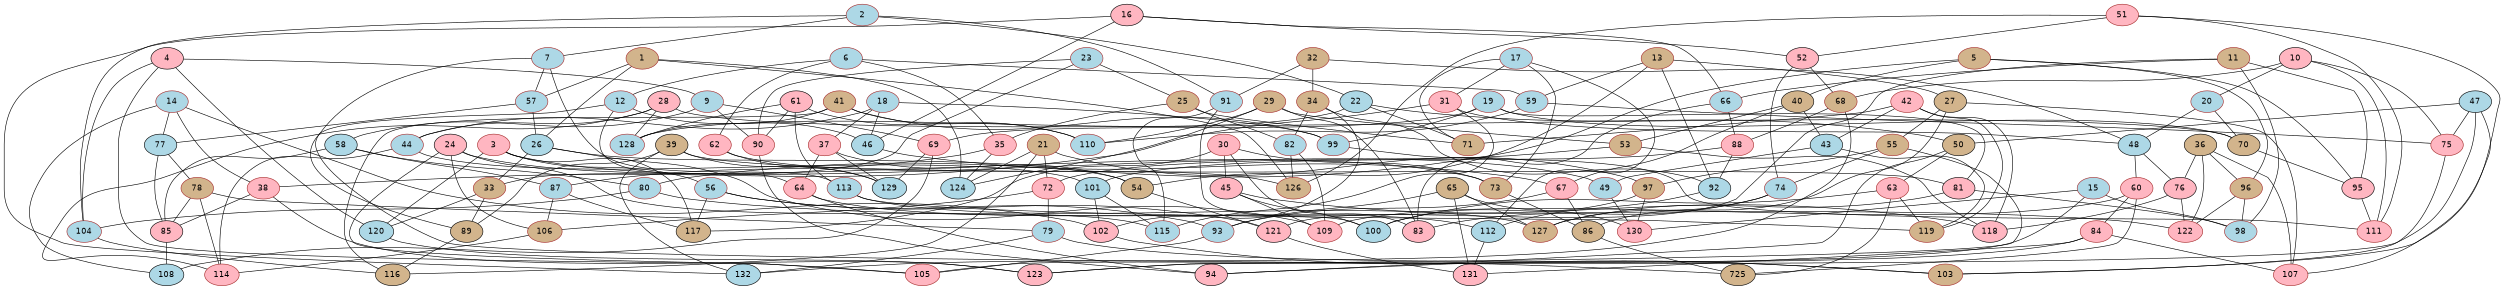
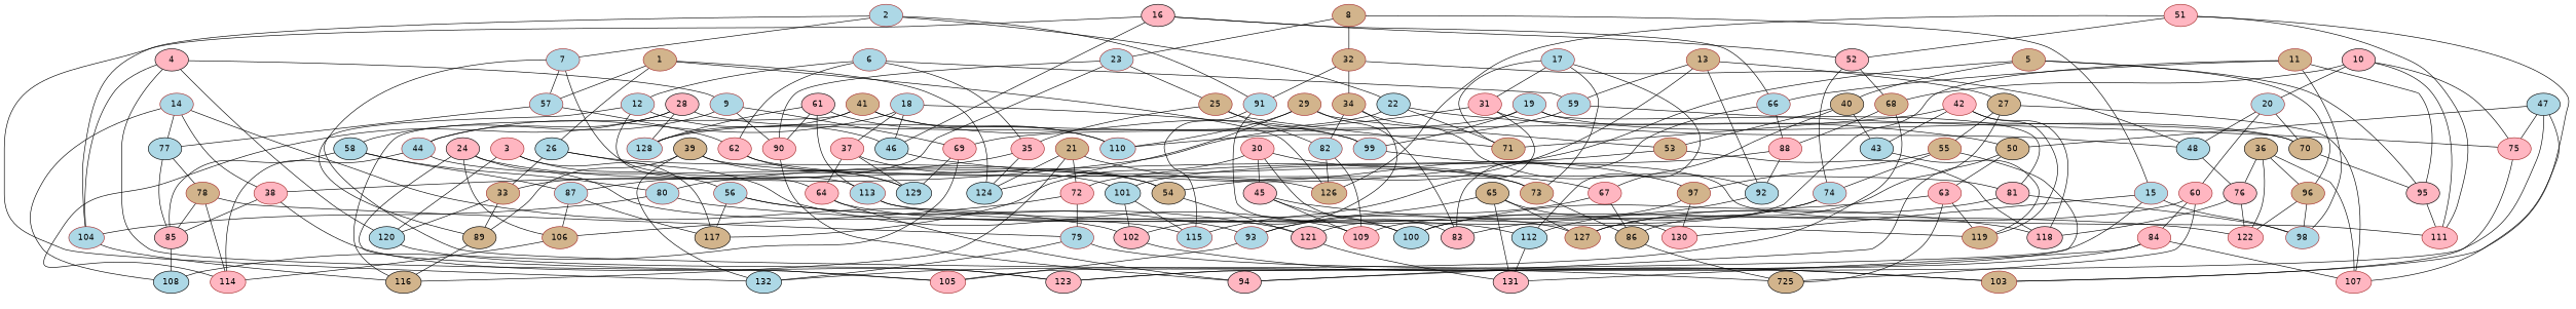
  graph {
    fontname="DejaVu Sans"
    node [color=brown fillcolor=lightblue fontname="DejaVu Sans" style=filled]
    edge [fontname="DejaVu Sans"]
    1 [fillcolor=tan]
    26 [color=black]
    57
    124 [color=black]
    126 [fillcolor=tan]
    54 [color=black fillcolor=tan]
    33 [fillcolor=tan]
    109 [fillcolor=lightpink]
    62 [fillcolor=lightpink]
    77 [color=black]
    2
    7
    22 [color=black]
    91
    104
    113
    n17 [color=black fillcolor=tan label=725]
    71 [fillcolor=tan]
    50 [color=black fillcolor=tan]
    128
    115
    100 [color=black]
    116 [color=black fillcolor=tan]
    3 [fillcolor=lightpink]
-   49
    56
    117 [color=black fillcolor=tan]
    120 [color=black]
    130 [fillcolor=lightpink]
    121 [color=black fillcolor=lightpink]
    93
    123 [color=black fillcolor=lightpink]
    4 [color=black fillcolor=lightpink]
    9
    105 [fillcolor=lightpink]
    58 [color=black]
    69 [fillcolor=lightpink]
    90 [fillcolor=lightpink]
    5 [fillcolor=tan]
    40 [color=black fillcolor=tan]
    80
    95 [color=black fillcolor=lightpink]
    96 [fillcolor=tan]
    53 [fillcolor=tan]
    43 [color=black]
    67 [fillcolor=lightpink]
    122 [fillcolor=lightpink]
    111 [fillcolor=lightpink]
    98
    6
    12
    35 [fillcolor=lightpink]
    59
    46 [color=black]
    64 [fillcolor=lightpink]
    89 [color=black fillcolor=tan]
    87
    75 [fillcolor=lightpink]
    110
    129 [color=black]
    119 [fillcolor=tan]
    127 [fillcolor=tan]
+   8 [fillcolor=tan]
    15
    23
    32 [fillcolor=tan]
    25 [fillcolor=tan]
    48 [color=black]
    34 [fillcolor=tan]
    85 [color=black fillcolor=lightpink]
    108 [color=black]
    94 [color=black fillcolor=lightpink]
    10 [color=black fillcolor=lightpink]
    20
    68 [fillcolor=tan]
    70 [color=black fillcolor=tan]
    60 [fillcolor=lightpink]
    132 [color=black]
    88 [fillcolor=lightpink]
    103 [fillcolor=tan]
    11 [fillcolor=tan]
    66
    83 [color=black fillcolor=lightpink]
    131 [color=black fillcolor=lightpink]
    112 [color=black]
    13 [fillcolor=tan]
    27 [color=black fillcolor=tan]
    92 [color=black]
    55 [fillcolor=tan]
    86 [color=black fillcolor=tan]
    107 [fillcolor=lightpink]
    38 [fillcolor=lightpink]
    14
    102 [color=black fillcolor=lightpink]
    78 [fillcolor=tan]
    16 [color=black fillcolor=lightpink]
    52 [color=black fillcolor=lightpink]
    74
    31 [fillcolor=lightpink]
    17
    73 [fillcolor=tan]
    18
    37 [fillcolor=lightpink]
    44
    99
    114 [fillcolor=lightpink]
    101 [color=black]
    19
    81 [color=black fillcolor=lightpink]
    76 [color=black fillcolor=lightpink]
    84 [fillcolor=lightpink]
    21 [fillcolor=tan]
    72 [fillcolor=lightpink]
    97 [fillcolor=tan]
    106 [fillcolor=tan]
    79
    63 [fillcolor=lightpink]
    82
    24 [color=black fillcolor=lightpink]
    28 [color=black fillcolor=lightpink]
    29 [fillcolor=tan]
    118 [color=black fillcolor=lightpink]
    30 [fillcolor=lightpink]
    45 [color=black fillcolor=lightpink]
    36 [color=black fillcolor=tan]
    39 [color=black fillcolor=tan]
    41 [fillcolor=tan]
    42 [fillcolor=lightpink]
    47 [color=black]
    51 [fillcolor=lightpink]
    61 [color=black fillcolor=lightpink]
    65 [color=black fillcolor=tan]
    1 -- 26
    1 -- 57
    1 -- 124
    1 -- 126
    26 -- 54
    26 -- 33
    26 -- 109
-   57 -- 26
+   57 -- 62
    57 -- 77
    54 -- 121
    33 -- 120
    33 -- 89
    62 -- 126
    62 -- 129
    77 -- 85
    77 -- 78
    2 -- 7
    2 -- 22
    2 -- 91
    2 -- 104
    7 -- 57
    7 -- 113
    7 -- n17
    22 -- 71
    22 -- 50
    22 -- 128
    91 -- 115
    91 -- 100
    104 -- 116
    113 -- 119
    113 -- 127
    50 -- 94
    50 -- 63
-   3 -- 49
    3 -- 56
    3 -- 117
    3 -- 120
-   49 -- 130
    56 -- 117
    56 -- 121
    56 -- 93
    120 -- 123
    121 -- 131
    93 -- 105
    4 -- 104
    4 -- 120
    4 -- 9
    4 -- 105
    9 -- 58
    9 -- 69
    9 -- 90
    58 -- 80
    58 -- 87
    58 -- 85
    69 -- 129
    69 -- 108
    90 -- 94
    5 -- 40
    5 -- 80
    5 -- 95
    5 -- 96
    40 -- 53
    40 -- 43
    40 -- 67
    80 -- 104
    80 -- 122
    95 -- 111
    96 -- 122
    96 -- 98
    53 -- 72
    53 -- 118
-   43 -- 49
    43 -- 119
    67 -- 93
    67 -- 86
    6 -- 62
    6 -- 12
    6 -- 35
    6 -- 59
    12 -- 46
    12 -- 64
    12 -- 89
    35 -- 124
    35 -- 87
    59 -- 75
    59 -- 110
    46 -- 67
    64 -- 94
    64 -- 112
    89 -- 116
    87 -- 117
    87 -- 106
    75 -- 103
+   8 -- 15
+   8 -- 23
+   8 -- 32
    15 -- 130
    15 -- 105
    15 -- 98
    23 -- 33
    23 -- 90
    23 -- 25
    32 -- 91
    32 -- 48
    32 -- 34
    25 -- 71
    25 -- 35
    25 -- 82
    48 -- 76
    34 -- 92
    34 -- 102
    34 -- 82
    85 -- 108
    10 -- 111
    10 -- 75
    10 -- 20
    10 -- 68
    20 -- 48
    20 -- 70
-   48 -- 60
+   20 -- 60
    68 -- 132
    68 -- 88
    70 -- 95
    60 -- 109
    60 -- n17
    60 -- 84
    88 -- 92
    88 -- 101
    11 -- 121
    11 -- 95
    11 -- 98
    11 -- 66
    66 -- 88
    66 -- 83
    112 -- 131
    13 -- 54
    13 -- 59
    13 -- 27
    13 -- 92
    27 -- 55
    27 -- 86
    27 -- 107
    92 -- 112
    55 -- 123
    55 -- 74
    55 -- 97
    86 -- n17
    38 -- 123
    38 -- 85
    14 -- 77
    14 -- 108
    14 -- 38
    14 -- 102
    102 -- 103
    78 -- 85
    78 -- 114
    78 -- 79
    16 -- 46
    16 -- 132
    16 -- 66
    16 -- 52
    52 -- 68
    52 -- 74
    74 -- 127
    74 -- 83
    31 -- 115
    31 -- 48
    31 -- 38
    17 -- 71
    17 -- 112
    17 -- 31
    17 -- 73
    73 -- 86
    18 -- 46
    18 -- 37
    18 -- 44
    18 -- 99
    37 -- 54
    37 -- 64
    37 -- 129
    44 -- 114
    44 -- 101
    99 -- 111
    101 -- 115
    101 -- 102
    19 -- 69
    19 -- 70
    19 -- 99
    19 -- 81
    81 -- 98
    81 -- 127
    76 -- 122
    76 -- 118
    84 -- 94
    84 -- 131
    84 -- 107
    21 -- 124
    21 -- 116
    21 -- 72
    21 -- 97
    72 -- 106
    72 -- 79
    97 -- 100
    97 -- 130
    106 -- 114
    79 -- 132
    79 -- 103
    63 -- n17
    63 -- 100
    63 -- 119
    82 -- 126
    82 -- 109
    24 -- 115
    24 -- 105
    24 -- 73
    24 -- 106
    28 -- 128
    28 -- 70
    28 -- 44
    28 -- 114
    29 -- 124
    29 -- 53
    29 -- 110
    29 -- 83
    30 -- 117
    30 -- 83
    30 -- 73
    30 -- 45
    45 -- 109
    45 -- 100
    45 -- 118
    36 -- 96
    36 -- 122
    36 -- 107
    36 -- 76
    39 -- 89
    39 -- 129
    39 -- 132
    39 -- 81
    41 -- 128
    41 -- 116
    41 -- 110
    41 -- 99
    42 -- 71
    42 -- 43
    42 -- 119
    42 -- 118
    47 -- 50
    47 -- 123
    47 -- 75
    47 -- 107
    51 -- 126
    51 -- 111
    51 -- 103
    51 -- 52
    61 -- 113
    61 -- 128
    61 -- 90
    61 -- 110
    65 -- 130
    65 -- 93
    65 -- 127
    65 -- 131
  }
